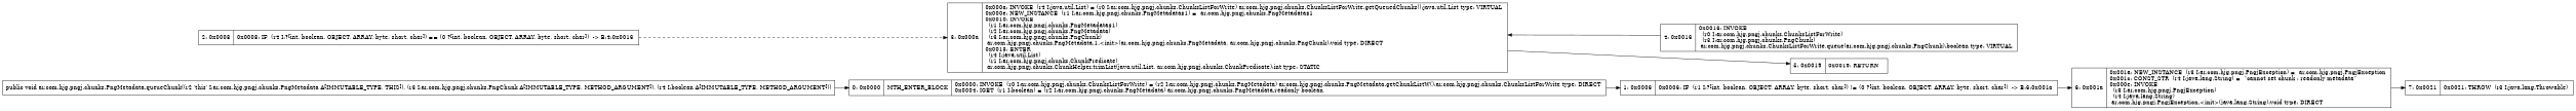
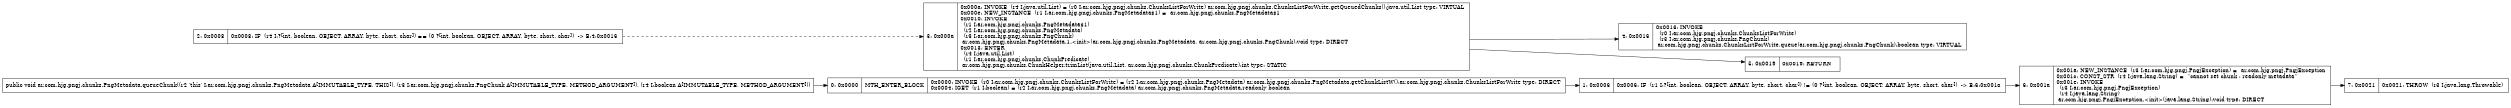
  digraph {
    rankdir=LR
    node [shape=record]
    n1 [label="{0\:\ 0x0000|MTH_ENTER_BLOCK\l|0x0000: INVOKE  (r0 I:ar.com.hjg.pngj.chunks.ChunksListForWrite) = (r2 I:ar.com.hjg.pngj.chunks.PngMetadata) ar.com.hjg.pngj.chunks.PngMetadata.getChunkListW():ar.com.hjg.pngj.chunks.ChunksListForWrite type: DIRECT \l0x0004: IGET  (r1 I:boolean) = (r2 I:ar.com.hjg.pngj.chunks.PngMetadata) ar.com.hjg.pngj.chunks.PngMetadata.readonly boolean \l}"]
    n2 [label="{1\:\ 0x0006|0x0006: IF  (r1 I:?[int, boolean, OBJECT, ARRAY, byte, short, char]) != (0 ?[int, boolean, OBJECT, ARRAY, byte, short, char])  \-\> B:6:0x001a \l}"]
-   n3 [label="{6\:\ 0x001a|0x001a: NEW_INSTANCE  (r3 I:ar.com.hjg.pngj.PngjException) =  ar.com.hjg.pngj.PngjException \l0x001c: CONST_STR  (r4 I:java.lang.String) =  \"cannot set chunk : readonly metadata\" \l0x000e: INVOKE  \l  (r3 I:ar.com.hjg.pngj.PngjException)\l  (r4 I:java.lang.String)\l ar.com.hjg.pngj.PngjException.\<init\>(java.lang.String):void type: DIRECT \l}"]
+   n3 [label="{6\:\ 0x001a|0x001a: NEW_INSTANCE  (r3 I:ar.com.hjg.pngj.PngjException) =  ar.com.hjg.pngj.PngjException \l0x001c: CONST_STR  (r4 I:java.lang.String) =  \"cannot set chunk : readonly metadata\" \l0x001e: INVOKE  \l  (r3 I:ar.com.hjg.pngj.PngjException)\l  (r4 I:java.lang.String)\l ar.com.hjg.pngj.PngjException.\<init\>(java.lang.String):void type: DIRECT \l}"]
    n4 [label="{2\:\ 0x0008|0x0008: IF  (r4 I:?[int, boolean, OBJECT, ARRAY, byte, short, char]) == (0 ?[int, boolean, OBJECT, ARRAY, byte, short, char])  \-\> B:4:0x0016 \l}"]
    n5 [label="{3\:\ 0x000a|0x000a: INVOKE  (r4 I:java.util.List) = (r0 I:ar.com.hjg.pngj.chunks.ChunksListForWrite) ar.com.hjg.pngj.chunks.ChunksListForWrite.getQueuedChunks():java.util.List type: VIRTUAL \l0x000e: NEW_INSTANCE  (r1 I:ar.com.hjg.pngj.chunks.PngMetadata$1) =  ar.com.hjg.pngj.chunks.PngMetadata$1 \l0x0010: INVOKE  \l  (r1 I:ar.com.hjg.pngj.chunks.PngMetadata$1)\l  (r2 I:ar.com.hjg.pngj.chunks.PngMetadata)\l  (r3 I:ar.com.hjg.pngj.chunks.PngChunk)\l ar.com.hjg.pngj.chunks.PngMetadata.1.\<init\>(ar.com.hjg.pngj.chunks.PngMetadata, ar.com.hjg.pngj.chunks.PngChunk):void type: DIRECT \l0x0013: ENTER  \l  (r4 I:java.util.List)\l  (r1 I:ar.com.hjg.pngj.chunks.ChunkPredicate)\l ar.com.hjg.pngj.chunks.ChunkHelper.trimList(java.util.List, ar.com.hjg.pngj.chunks.ChunkPredicate):int type: STATIC \l}"]
    n6 [label="{7\:\ 0x0021|0x0021: THROW  (r3 I:java.lang.Throwable) \l}"]
    n7 [label="{4\:\ 0x0016|0x0016: INVOKE  \l  (r0 I:ar.com.hjg.pngj.chunks.ChunksListForWrite)\l  (r3 I:ar.com.hjg.pngj.chunks.PngChunk)\l ar.com.hjg.pngj.chunks.ChunksListForWrite.queue(ar.com.hjg.pngj.chunks.PngChunk):boolean type: VIRTUAL \l}"]
    n8 [label="{5\:\ 0x0019|0x0019: RETURN   \l}"]
    n9 [label="{public void ar.com.hjg.pngj.chunks.PngMetadata.queueChunk((r2 'this' I:ar.com.hjg.pngj.chunks.PngMetadata A[IMMUTABLE_TYPE, THIS]), (r3 I:ar.com.hjg.pngj.chunks.PngChunk A[IMMUTABLE_TYPE, METHOD_ARGUMENT]), (r4 I:boolean A[IMMUTABLE_TYPE, METHOD_ARGUMENT])) }"]
    n1 -> n2
    n2 -> n3
    n3 -> n6
    n4 -> n5 [style=dashed]
-   n7 -> n5
+   n5 -> n7
    n5 -> n8
    n9 -> n1
  }
